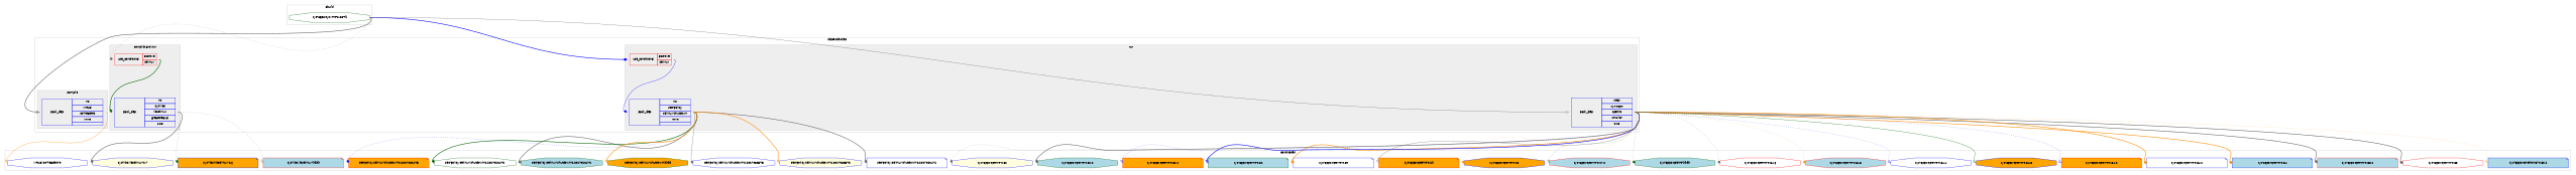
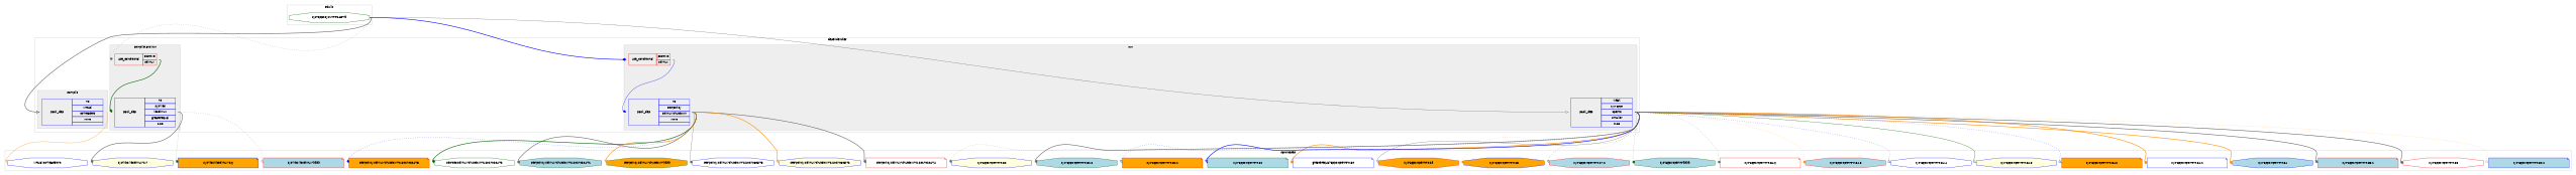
  digraph {
    compound=true
    concentrate=true
    fontname=Helvetica
    fontsize=10
    newrank=true
    rankdir=TB
    ranksep=1.5
    node [color=blue fillcolor=white fontname=Helvetica fontsize=10 shape=octagon style=filled]
    edge [arrowhead=onormal color=gray40 headport=w style=bold tailport=e weight=100]
    n1 [color=darkgreen label="sys-apps/sysvinit-2.88-r9" width=4]
    n2 [label=<<TABLE BORDER="0" CELLBORDER="1" CELLSPACING="0" CELLPADDING="4" WIDTH="220"><TR><TD ROWSPAN="6" CELLPADDING="30">pack_dep</TD></TR><TR><TD WIDTH="110">no</TD></TR><TR><TD>virtual</TD></TR><TR><TD>os-headers</TD></TR><TR><TD>none</TD></TR><TR><TD></TD></TR></TABLE>> shape=none fillcolor="" style=""]
    n3 [label=<<TABLE BORDER="0" CELLBORDER="1" CELLSPACING="0" CELLPADDING="4" WIDTH="220"><TR><TD ROWSPAN="6" CELLPADDING="30">pack_dep</TD></TR><TR><TD WIDTH="110">no</TD></TR><TR><TD>sys-libs</TD></TR><TR><TD>libselinux</TD></TR><TR><TD>greaterequal</TD></TR><TR><TD>1.28</TD></TR></TABLE>> shape=none fillcolor="" style=""]
    n4 [color=red label=<<TABLE BORDER="0" CELLBORDER="1" CELLSPACING="0" CELLPADDING="4"><TR><TD ROWSPAN="3" CELLPADDING="10">use_conditional</TD></TR><TR><TD>positive</TD></TR><TR><TD>selinux</TD></TR></TABLE>> shape=none fillcolor="" style=""]
    n5 [label=<<TABLE BORDER="0" CELLBORDER="1" CELLSPACING="0" CELLPADDING="4" WIDTH="220"><TR><TD ROWSPAN="6" CELLPADDING="30">pack_dep</TD></TR><TR><TD WIDTH="110">no</TD></TR><TR><TD>sec-policy</TD></TR><TR><TD>selinux-shutdown</TD></TR><TR><TD>none</TD></TR><TR><TD></TD></TR></TABLE>> shape=none fillcolor="" style=""]
    n6 [color=red label=<<TABLE BORDER="0" CELLBORDER="1" CELLSPACING="0" CELLPADDING="4"><TR><TD ROWSPAN="3" CELLPADDING="10">use_conditional</TD></TR><TR><TD>positive</TD></TR><TR><TD>selinux</TD></TR></TABLE>> shape=none fillcolor="" style=""]
    n7 [label=<<TABLE BORDER="0" CELLBORDER="1" CELLSPACING="0" CELLPADDING="4" WIDTH="220"><TR><TD ROWSPAN="6" CELLPADDING="30">pack_dep</TD></TR><TR><TD WIDTH="110">weak</TD></TR><TR><TD>sys-apps</TD></TR><TR><TD>openrc</TD></TR><TR><TD>smaller</TD></TR><TR><TD>0.13</TD></TR></TABLE>> shape=none fillcolor="" style=""]
    n8 [fillcolor=orange label="sys-libs/libselinux-2.6" shape=note width=4]
    n9 [fillcolor=lightyellow label="sys-libs/libselinux-2.7" width=4]
    n10 [color=red fillcolor=lightblue label="sys-libs/libselinux-9999" shape=note width=4]
    n11 [label="virtual/os-headers-0" width=4]
    n12 [color=darkgreen fillcolor=lightblue label="sec-policy/selinux-shutdown-2.20170204-r1" width=4]
-   n13 [color=darkgreen label="sec-policy/selinux-shutdown-2.20170204-r2" width=4]
+   n13 [color=darkgreen label="sec-sec/selinux-shutdown-2.20170204-r2" width=4]
    n14 [color=red fillcolor=orange label="sec-policy/selinux-shutdown-2.20170204-r3" shape=note width=4]
-   n15 [label="sec-policy/selinux-shutdown-2.20170204-r4" shape=note width=4]
+   n15 [color=red label="sec-policy/selinux-shutdown-2.20170204-r4" shape=note width=4]
    n16 [fillcolor=lightyellow label="sec-policy/selinux-shutdown-2.20170805-r2" width=4]
    n17 [label="sec-policy/selinux-shutdown-2.20170805-r3" width=4]
    n18 [color=darkgreen fillcolor=orange label="sec-policy/selinux-shutdown-9999" width=4]
    n19 [color=red fillcolor=lightblue label="sys-apps/openrc-0.27.2" width=4]
    n20 [fillcolor=orange label="sys-apps/openrc-0.28" width=4]
-   n21 [color=red fillcolor=orange label="sys-apps/openrc-0.29" shape=note width=4]
-   n22 [label="sys-apps/openrc-0.30" shape=note width=4]
+   n21 [color=red fillcolor=orange label="sys-apps/openrc-0.29" width=4]
+   n22 [label="greaterequal-apps/openrc-0.30" shape=note width=4]
    n23 [color=darkgreen fillcolor=lightblue label="sys-apps/openrc-0.31" shape=note width=4]
    n24 [color=red fillcolor=orange label="sys-apps/openrc-0.31.1" shape=note width=4]
    n25 [color=darkgreen fillcolor=lightblue label="sys-apps/openrc-0.31.2" width=4]
    n26 [fillcolor=lightyellow label="sys-apps/openrc-0.32" width=4]
-   n27 [fillcolor=lightblue label="sys-apps/conditional-0.32.1" shape=note width=4]
+   n27 [fillcolor=lightblue label="sys-apps/openrc-0.32.1" shape=note width=4]
    n28 [color=red label="sys-apps/openrc-0.33" width=4]
    n29 [color=red fillcolor=lightblue label="sys-apps/openrc-0.33.1" shape=note width=4]
-   n30 [fillcolor=lightblue label="sys-apps/openrc-0.34" shape=note width=4]
+   n30 [fillcolor=lightblue label="sys-apps/openrc-0.34" width=4]
    n31 [label="sys-apps/openrc-0.34.1" shape=note width=4]
    n32 [color=red fillcolor=orange label="sys-apps/openrc-0.34.2" shape=note width=4]
-   n33 [fillcolor=orange label="sys-apps/openrc-0.34.3" width=4]
+   n33 [fillcolor=lightyellow label="sys-apps/openrc-0.34.3" width=4]
    n34 [label="sys-apps/openrc-0.34.4" width=4]
    n35 [color=red fillcolor=lightblue label="sys-apps/openrc-0.34.5" width=4]
-   n36 [color=red label="sys-apps/openrc-0.34.6" width=4]
+   n36 [color=red label="sys-apps/openrc-0.34.6" shape=note width=4]
    n37 [color=darkgreen fillcolor=lightblue label="sys-apps/openrc-9999" width=4]
    subgraph cluster_1 {
      color=gray
      label=<<i>dependencies</i>>
      subgraph cluster_2 {
        color=gray
        fillcolor="#eeeeee"
        label=<<i>compile</i>>
        style=filled
        subgraph sub_3 {
          color=gray
          fillcolor="#eeeeee"
          label=<<i>compile</i>>
          style=filled
          n2
        }
      }
      subgraph cluster_4 {
        color=gray
        fillcolor="#eeeeee"
        label=<<i>compile and run</i>>
        style=filled
        subgraph sub_5 {
          color=gray
          fillcolor="#eeeeee"
          label=<<i>compile and run</i>>
          style=filled
          n4
          subgraph sub_6 {
            color=gray
            fillcolor="#eeeeee"
            label=<<i>compile and run</i>>
            style=filled
            n3
          }
        }
      }
      subgraph cluster_7 {
        color=gray
        fillcolor="#eeeeee"
        label=<<i>run</i>>
        style=filled
        subgraph sub_8 {
          color=gray
          fillcolor="#eeeeee"
          label=<<i>run</i>>
          style=filled
          n6
          subgraph sub_9 {
            color=gray
            fillcolor="#eeeeee"
            label=<<i>run</i>>
            style=filled
            n5
          }
        }
        subgraph sub_10 {
          color=gray
          fillcolor="#eeeeee"
          label=<<i>run</i>>
          style=filled
          n7
        }
      }
    }
    subgraph cluster_11 {
      color=gray
      label=<<i>ebuild</i>>
      rank=same
      n1
    }
    subgraph cluster_12 {
      color=gray
      label=<<i>candidates</i>>
      rank=same
      subgraph sub_13 {
        color=black
        label=<<i>candidates</i>>
        nodesep=1
        rank=same
        n8
        n9
        n10
      }
      subgraph sub_14 {
        color=black
        label=<<i>candidates</i>>
        nodesep=1
        rank=same
        n11
      }
      subgraph sub_15 {
        color=black
        label=<<i>candidates</i>>
        nodesep=1
        rank=same
        n12
        n13
        n14
        n15
        n16
        n17
        n18
      }
      subgraph sub_16 {
        color=black
        label=<<i>candidates</i>>
        nodesep=1
        rank=same
        n19
        n20
        n21
        n22
        n23
        n24
        n25
        n26
        n27
        n28
        n29
        n30
        n31
        n32
        n33
        n34
        n35
        n36
        n37
      }
    }
    n1 -> n2 [weight=20]
    n1 -> n4 [arrowhead=dot style=dotted weight=20]
    n1 -> n6 [arrowhead=diamond color=blue weight=20]
    n1 -> n7 [style=solid weight=20]
    n2 -> n11 [color=darkorange style=solid]
    n3 -> n8 [arrowhead=diamond color=darkgreen style=dotted]
    n3 -> n9 [arrowhead=diamond]
    n3 -> n10 [style=dotted]
    n4 -> n3 [arrowhead=diamond color=darkgreen weight=20]
    n5 -> n12 [arrowhead=dot]
    n5 -> n13 [arrowhead=diamond color=darkgreen]
    n5 -> n14 [arrowhead=diamond color=blue style=dotted]
    n5 -> n15 [arrowhead=diamond]
    n5 -> n16 [color=darkorange]
    n5 -> n17 [arrowhead=dot style=solid]
    n5 -> n18 [color=darkorange]
    n6 -> n5 [arrowhead=diamond color=blue style=solid weight=20]
    n7 -> n19 [color=darkgreen style=dotted]
    n7 -> n20 [arrowhead=dot color=darkorange style=dotted]
    n7 -> n21 [style=solid]
    n7 -> n22 [arrowhead=dot color=darkorange]
    n7 -> n23 [color=blue]
    n7 -> n24 [color=blue style=dotted]
    n7 -> n25 [arrowhead=diamond]
    n7 -> n26 [arrowhead=diamond style=dotted]
    n7 -> n27 [color=darkorange style=dotted]
    n7 -> n28 [arrowhead=dot]
    n7 -> n29 [arrowhead=diamond]
    n7 -> n30 [arrowhead=dot color=darkorange]
    n7 -> n31 [arrowhead=dot color=darkorange]
    n7 -> n32 [color=blue style=dotted]
    n7 -> n33 [color=darkgreen style=solid]
    n7 -> n34 [color=blue style=dotted]
    n7 -> n35 [arrowhead=dot color=darkorange style=dotted]
    n7 -> n36 [arrowhead=dot style=dotted]
    n7 -> n37 [arrowhead=dot color=darkgreen style=dotted]
  }
